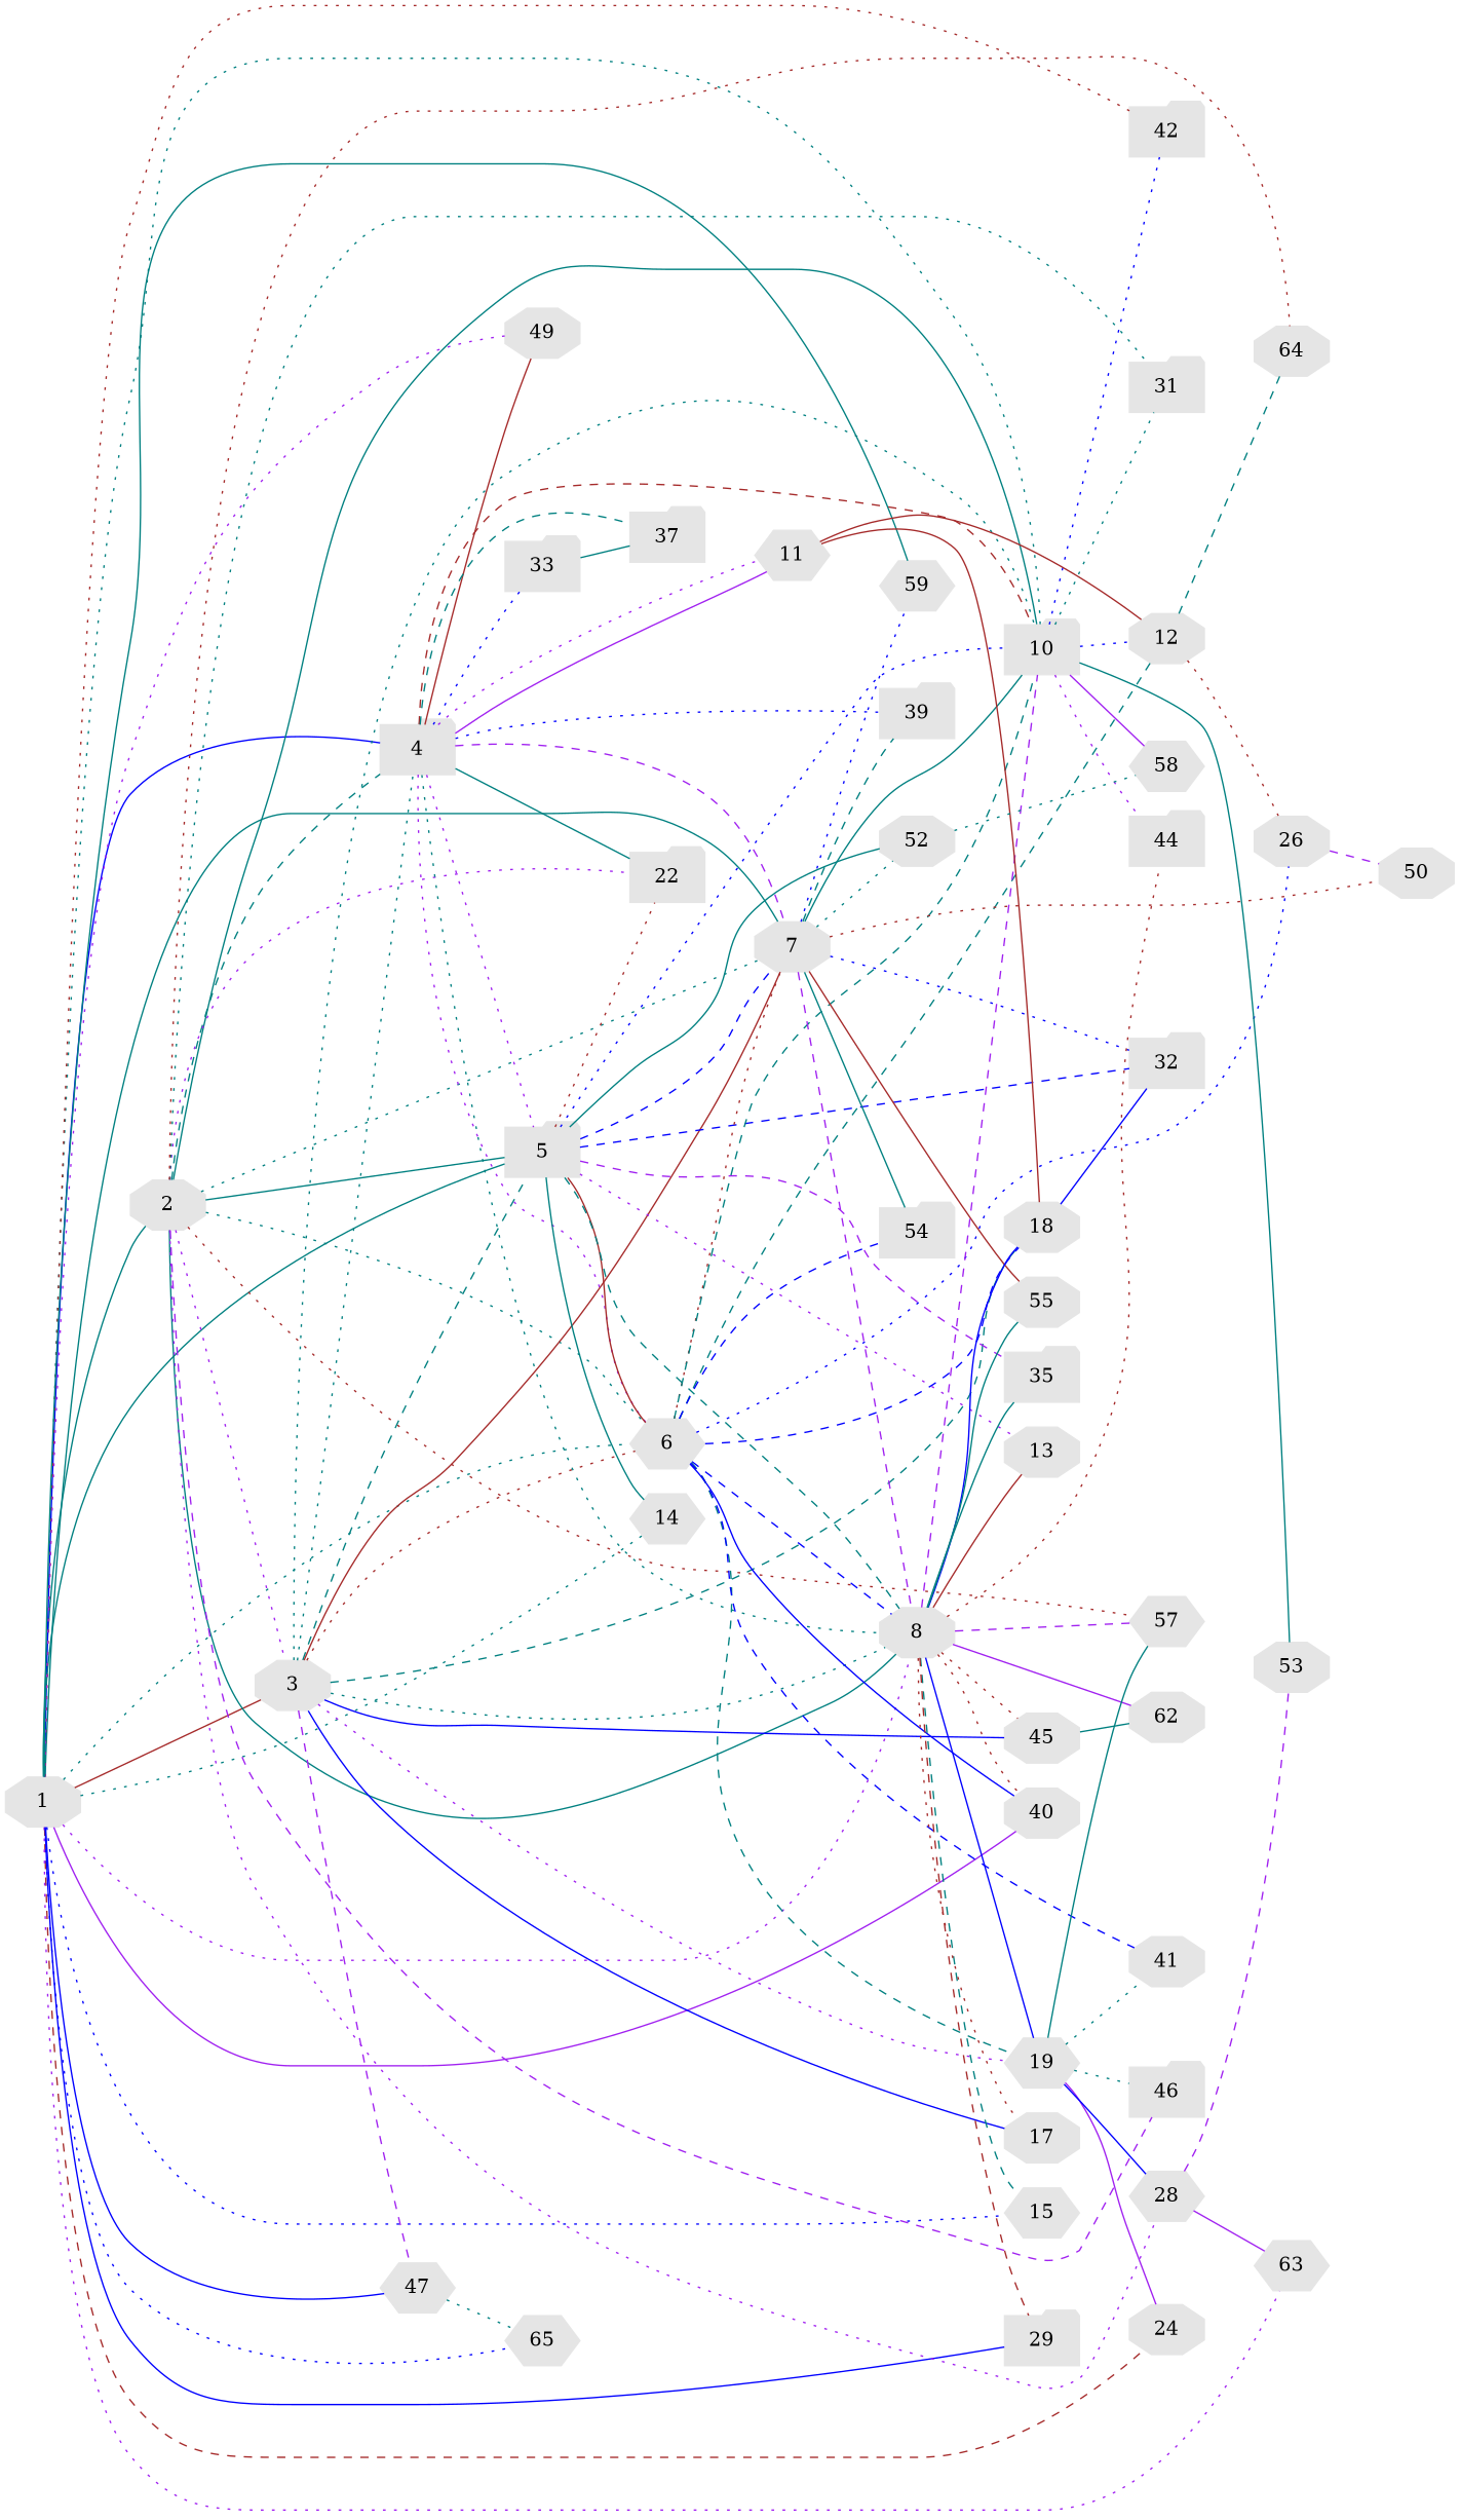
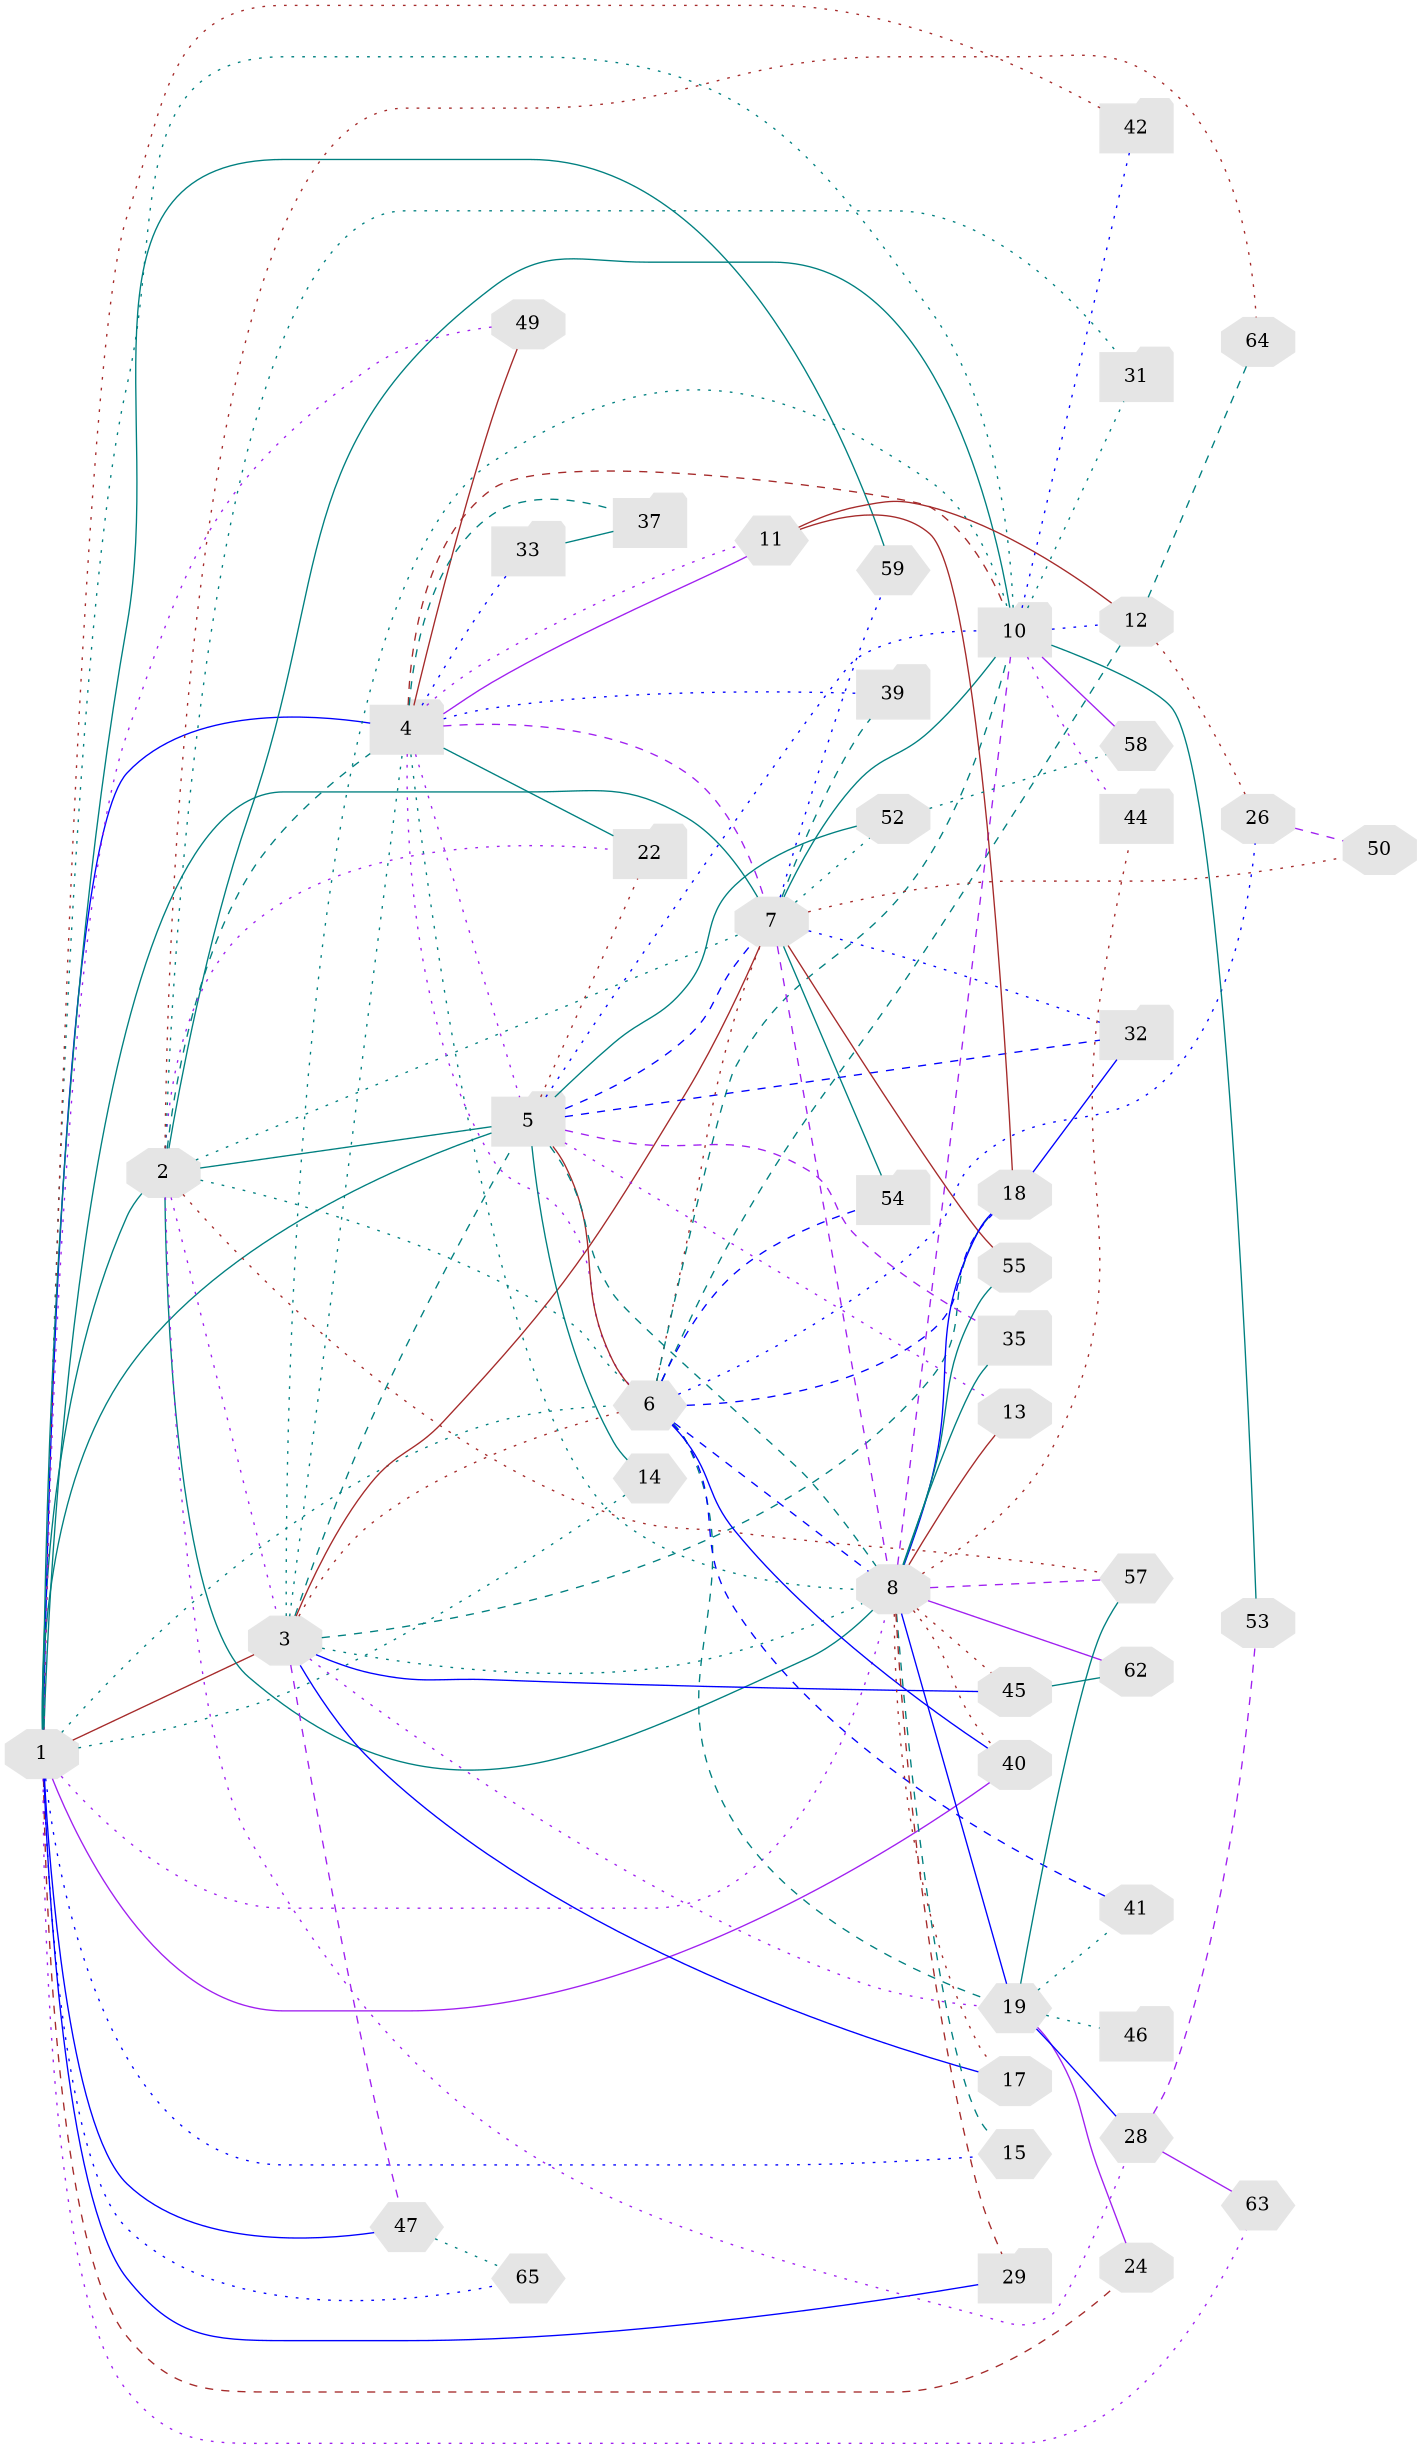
  graph {
    rankdir=LR
    node [color=gray90 shape=octagon style=filled]
    edge [color=teal style=dotted]
    1 [super="+51"]
    2 [super="+25"]
    3
    4 [shape=folder super="+21"]
    5 [shape=folder super="+23"]
    6 [shape=hexagon super="+60"]
    7 [super="+16"]
    8 [super="+9"]
    10 [shape=folder super="+30"]
    14 [shape=hexagon]
    15 [shape=hexagon]
    24
    29 [shape=folder]
    40 [super="+48"]
    42 [shape=folder]
    47 [shape=hexagon]
    49
    59 [shape=hexagon]
    63 [shape=hexagon]
    65 [shape=hexagon]
    22 [shape=folder super="+43"]
    28 [shape=hexagon]
    31 [shape=folder]
    46 [shape=folder]
    57 [shape=hexagon super="+61"]
    64
    17 [super="+38"]
    18 [super="+36"]
    19 [shape=hexagon super="+20"]
    45
    11 [shape=hexagon super="+56"]
    33 [shape=folder]
    37 [shape=folder]
    39 [shape=folder]
    13
    32 [shape=folder super="+34"]
    35 [shape=folder]
    52
    12 [super="+27"]
    26
    41
    54 [shape=folder]
    50
    55
    44 [shape=folder]
    62
    53
    58 [shape=hexagon]
    1 -- 2 [style=solid]
    1 -- 3 [color=brown style=solid]
    1 -- 4 [color=blue style=solid]
    1 -- 5 [style=solid]
    1 -- 6
    1 -- 7 [style=solid]
    1 -- 8 [color=purple weight=2]
    1 -- 10
    1 -- 14
    1 -- 15 [color=blue weight=2]
    1 -- 24 [color=brown style=dashed]
    1 -- 29 [color=blue style=solid]
    1 -- 40 [color=purple style=solid]
    1 -- 42 [color=brown]
    1 -- 47 [color=blue style=solid]
    1 -- 49 [color=purple]
    1 -- 59 [style=solid]
    1 -- 63 [color=purple]
    1 -- 65 [color=blue]
    2 -- 3 [color=purple]
    2 -- 4 [style=dashed]
    2 -- 5 [style=solid]
    2 -- 6
    2 -- 7
    2 -- 8 [style=solid weight=2]
    2 -- 10 [style=solid]
    2 -- 22 [color=purple]
    2 -- 28 [color=purple]
    2 -- 31
-   2 -- 46 [color=purple style=dashed]
    2 -- 57 [color=brown]
    2 -- 64 [color=brown]
    3 -- 4
    3 -- 5 [style=dashed]
    3 -- 6 [color=brown]
    3 -- 7 [color=brown style=solid]
    3 -- 8 [weight=2]
    3 -- 10
    3 -- 47 [color=purple style=dashed]
    3 -- 17 [color=blue style=solid weight=2]
    3 -- 18 [style=dashed]
    3 -- 19 [color=purple]
    3 -- 45 [color=blue style=solid]
    4 -- 5 [color=purple]
    4 -- 6 [color=purple weight=2]
    4 -- 7 [color=purple style=dashed]
    4 -- 8 [weight=2]
    4 -- 10 [color=brown style=dashed]
    4 -- 49 [color=brown style=solid]
    4 -- 22 [style=solid]
    4 -- 11 [color=purple style=solid]
    4 -- 11 [color=purple]
    4 -- 33 [color=blue weight=2]
    4 -- 37 [style=dashed]
    4 -- 39 [color=blue]
    5 -- 6 [color=brown style=solid]
    5 -- 7 [color=blue style=dashed]
    5 -- 8 [style=dashed weight=2]
    5 -- 10 [color=blue weight=2]
    5 -- 14 [style=solid]
    5 -- 22 [color=brown]
    5 -- 13 [color=purple]
    5 -- 32 [color=blue style=dashed]
    5 -- 35 [color=purple style=dashed]
    5 -- 52 [style=solid]
    6 -- 7 [color=brown]
    6 -- 8 [color=blue style=dashed weight=2]
    6 -- 10 [style=dashed]
    6 -- 40 [color=blue style=solid]
    6 -- 18 [color=blue style=dashed]
    6 -- 19 [style=dashed]
    6 -- 12 [style=dashed]
    6 -- 26 [color=blue]
    6 -- 41 [color=blue style=dashed]
    6 -- 54 [color=blue style=dashed]
    7 -- 8 [color=purple style=dashed weight=2]
    7 -- 10 [style=solid weight=2]
    7 -- 59 [color=blue]
    7 -- 39 [style=dashed]
    7 -- 32 [color=blue]
    7 -- 52
    7 -- 54 [style=solid]
    7 -- 50 [color=brown]
    7 -- 55 [color=brown style=solid]
    8 -- 10 [color=purple style=dashed weight=2]
    8 -- 15 [style=dashed]
    8 -- 29 [color=brown style=dashed]
    8 -- 40 [color=brown]
    8 -- 57 [color=purple style=dashed]
    8 -- 17 [color=brown]
    8 -- 18 [color=blue style=solid]
    8 -- 19 [color=blue style=solid]
    8 -- 45 [color=brown]
    8 -- 13 [color=brown style=solid]
    8 -- 35 [style=solid]
    8 -- 55 [style=solid]
    8 -- 44 [color=brown]
    8 -- 62 [color=purple style=solid]
    10 -- 42 [color=blue]
    10 -- 31
    10 -- 12 [color=blue weight=2]
    10 -- 44 [color=purple]
    10 -- 53 [style=solid]
    10 -- 58 [color=purple style=solid]
    47 -- 65
    28 -- 63 [color=purple style=solid]
    28 -- 53 [color=purple style=dashed]
    18 -- 32 [color=blue style=solid]
    19 -- 24 [color=purple style=solid]
    19 -- 28 [color=blue style=solid]
    19 -- 46
    19 -- 57 [style=solid]
    19 -- 41
    45 -- 62 [style=solid]
    11 -- 18 [color=brown style=solid]
    11 -- 12 [color=brown style=solid]
    33 -- 37 [style=solid]
    52 -- 58
    12 -- 64 [style=dashed]
    12 -- 26 [color=brown]
    26 -- 50 [color=purple style=dashed]
  }
